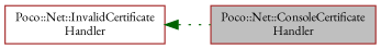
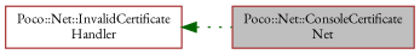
  digraph {
    rankdir=LR
    fontname="EB Garamond"
    node [color=brown fontname="EB Garamond" fontsize=10 shape=record style=filled]
-   n1 [fillcolor=grey75 fontcolor=black height=0.2 label="Poco::Net::ConsoleCertificate\lHandler" width=0.4]
+   n1 [fillcolor=grey75 fontcolor=black height=0.2 label="Poco::Net::ConsoleCertificate\lNet" width=0.4]
    n2 [fillcolor=white height=0.2 label="Poco::Net::InvalidCertificate\lHandler" width=0.4]
    n2 -> n1 [color=darkgreen dir=back fontname="EB Garamond" fontsize=10 labelfontname=Helvetica labelfontsize=10 style=dotted]
  }
